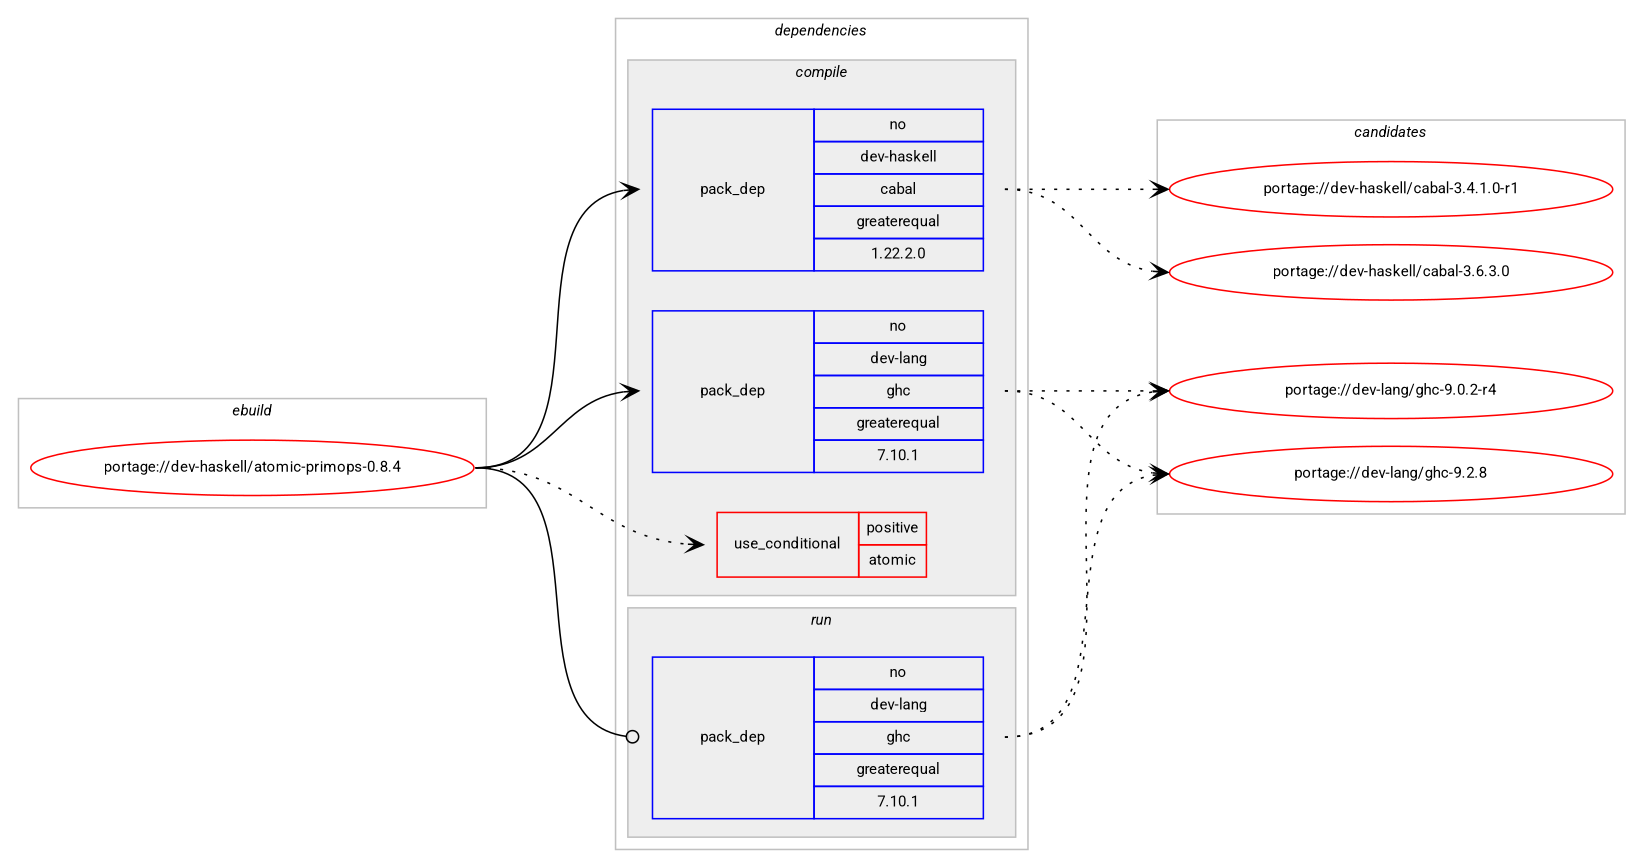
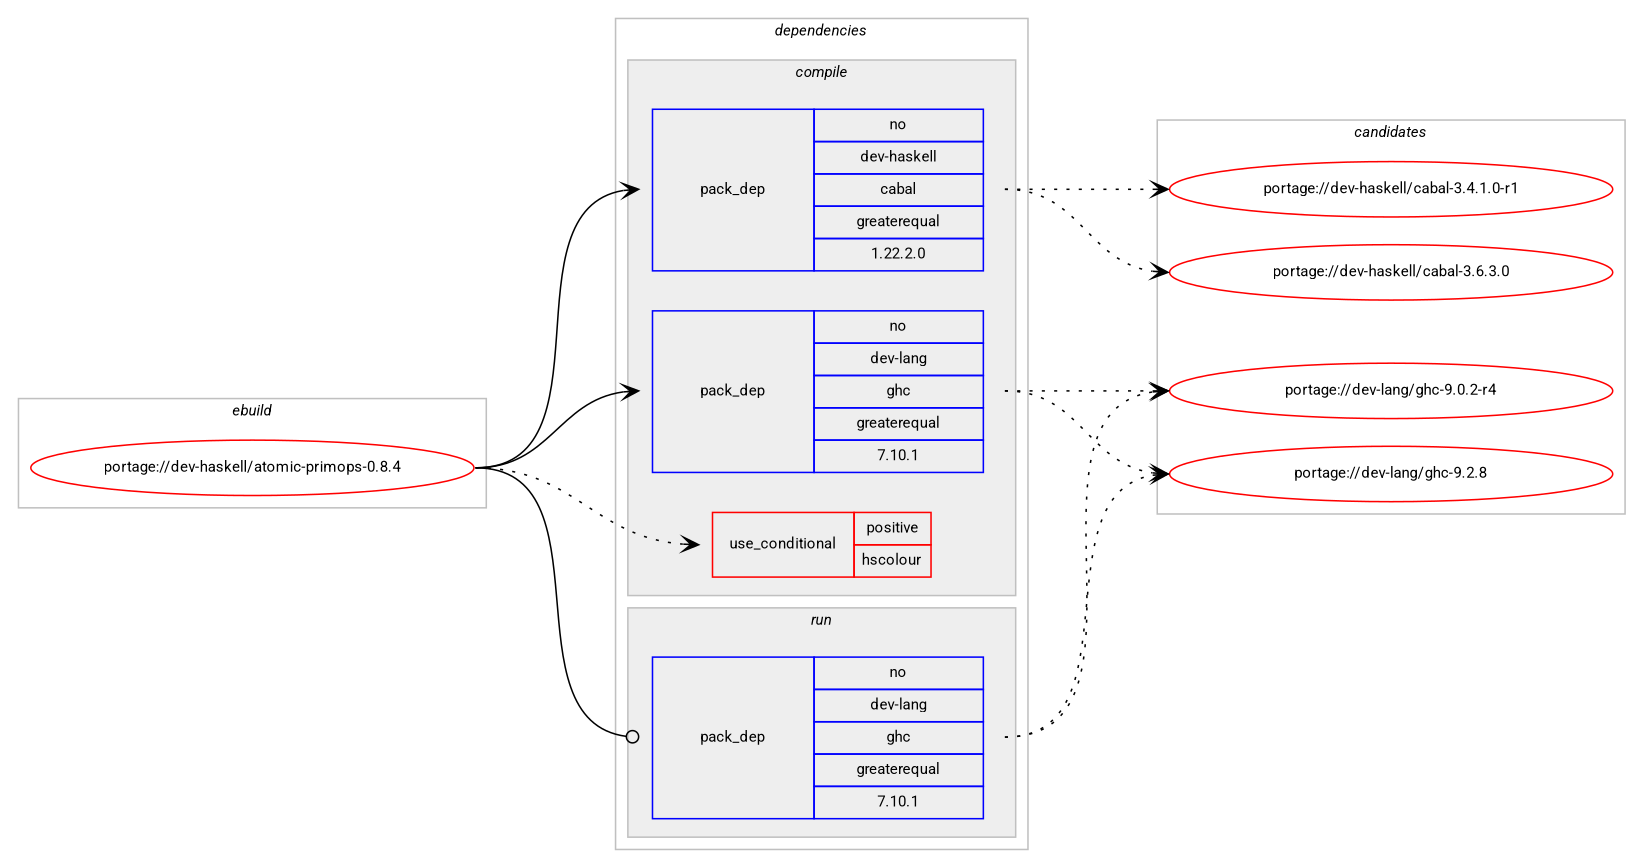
  digraph {
    compound=true
    concentrate=true
    fontname=Roboto
    fontsize=10
    newrank=true
    rankdir=LR
    ranksep=1.5
    node [color=red fontname=Roboto fontsize=10]
    edge [arrowhead=vee fontname=Roboto headport=w style=dotted tailport=e weight=100]
    n1 [label="portage://dev-haskell/atomic-primops-0.8.4" width=4]
-   n2 [label=<<TABLE BORDER="0" CELLBORDER="1" CELLSPACING="0" CELLPADDING="4"><TR><TD ROWSPAN="3" CELLPADDING="10">use_conditional</TD></TR><TR><TD>positive</TD></TR><TR><TD>atomic</TD></TR></TABLE>> shape=none]
+   n2 [label=<<TABLE BORDER="0" CELLBORDER="1" CELLSPACING="0" CELLPADDING="4"><TR><TD ROWSPAN="3" CELLPADDING="10">use_conditional</TD></TR><TR><TD>positive</TD></TR><TR><TD>hscolour</TD></TR></TABLE>> shape=none]
    n3 [color=blue label=<<TABLE BORDER="0" CELLBORDER="1" CELLSPACING="0" CELLPADDING="4" WIDTH="220"><TR><TD ROWSPAN="6" CELLPADDING="30">pack_dep</TD></TR><TR><TD WIDTH="110">no</TD></TR><TR><TD>dev-haskell</TD></TR><TR><TD>cabal</TD></TR><TR><TD>greaterequal</TD></TR><TR><TD>1.22.2.0</TD></TR></TABLE>> shape=none]
    n4 [color=blue label=<<TABLE BORDER="0" CELLBORDER="1" CELLSPACING="0" CELLPADDING="4" WIDTH="220"><TR><TD ROWSPAN="6" CELLPADDING="30">pack_dep</TD></TR><TR><TD WIDTH="110">no</TD></TR><TR><TD>dev-lang</TD></TR><TR><TD>ghc</TD></TR><TR><TD>greaterequal</TD></TR><TR><TD>7.10.1</TD></TR></TABLE>> shape=none]
    n5 [color=blue label=<<TABLE BORDER="0" CELLBORDER="1" CELLSPACING="0" CELLPADDING="4" WIDTH="220"><TR><TD ROWSPAN="6" CELLPADDING="30">pack_dep</TD></TR><TR><TD WIDTH="110">no</TD></TR><TR><TD>dev-lang</TD></TR><TR><TD>ghc</TD></TR><TR><TD>greaterequal</TD></TR><TR><TD>7.10.1</TD></TR></TABLE>> shape=none]
    n6 [label="portage://dev-haskell/cabal-3.4.1.0-r1" width=4]
    n7 [label="portage://dev-haskell/cabal-3.6.3.0" width=4]
    n8 [label="portage://dev-lang/ghc-9.0.2-r4" width=4]
    n9 [label="portage://dev-lang/ghc-9.2.8" width=4]
    subgraph cluster_1 {
      color=gray
      label=<<i>ebuild</i>>
      rank=same
      n1
    }
    subgraph cluster_2 {
      color=gray
      label=<<i>dependencies</i>>
      subgraph cluster_3 {
        color=gray
        fillcolor="#eeeeee"
        label=<<i>compile</i>>
        style=filled
        subgraph sub_4 {
          color=gray
          fillcolor="#eeeeee"
          label=<<i>compile</i>>
          style=filled
          n2
        }
        subgraph sub_5 {
          color=gray
          fillcolor="#eeeeee"
          label=<<i>compile</i>>
          style=filled
          n3
        }
        subgraph sub_6 {
          color=gray
          fillcolor="#eeeeee"
          label=<<i>compile</i>>
          style=filled
          n4
        }
      }
      subgraph cluster_7 {
        color=gray
        fillcolor="#eeeeee"
        label=<<i>compile and run</i>>
        style=filled
      }
      subgraph cluster_8 {
        color=gray
        fillcolor="#eeeeee"
        label=<<i>run</i>>
        style=filled
        subgraph sub_9 {
          color=gray
          fillcolor="#eeeeee"
          label=<<i>run</i>>
          style=filled
          n5
        }
      }
    }
    subgraph cluster_10 {
      color=gray
      label=<<i>candidates</i>>
      rank=same
      subgraph sub_11 {
        color=black
        label=<<i>candidates</i>>
        nodesep=1
        rank=same
        n6
        n7
      }
      subgraph sub_12 {
        color=black
        label=<<i>candidates</i>>
        nodesep=1
        rank=same
        n8
        n9
      }
      subgraph sub_13 {
        color=black
        label=<<i>candidates</i>>
        nodesep=1
        rank=same
        n8
        n9
      }
    }
    n1 -> n2 [weight=20]
    n1 -> n3 [style=solid weight=20]
    n1 -> n4 [style=solid weight=20]
    n1 -> n5 [arrowhead=odot style=solid weight=20]
    n3 -> n6
    n3 -> n7
    n4 -> n8
    n4 -> n9
    n5 -> n8
    n5 -> n9
  }
